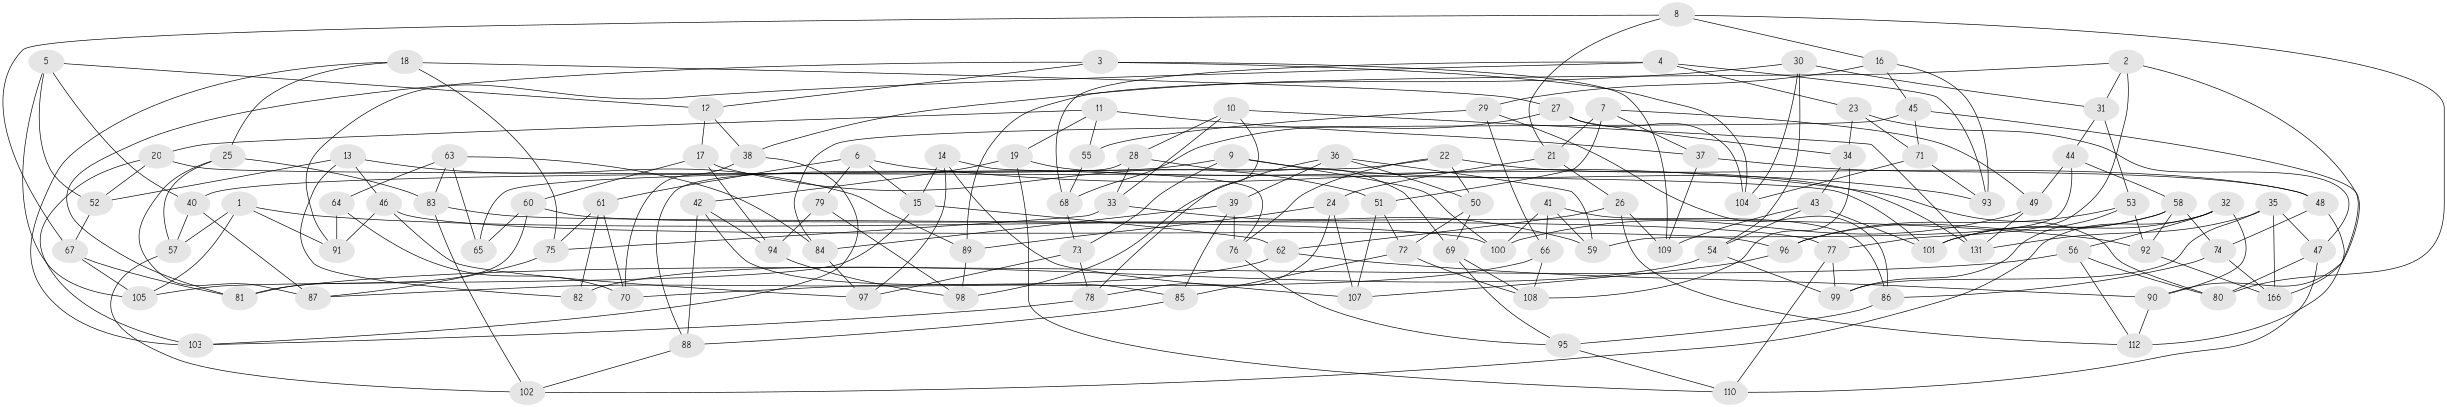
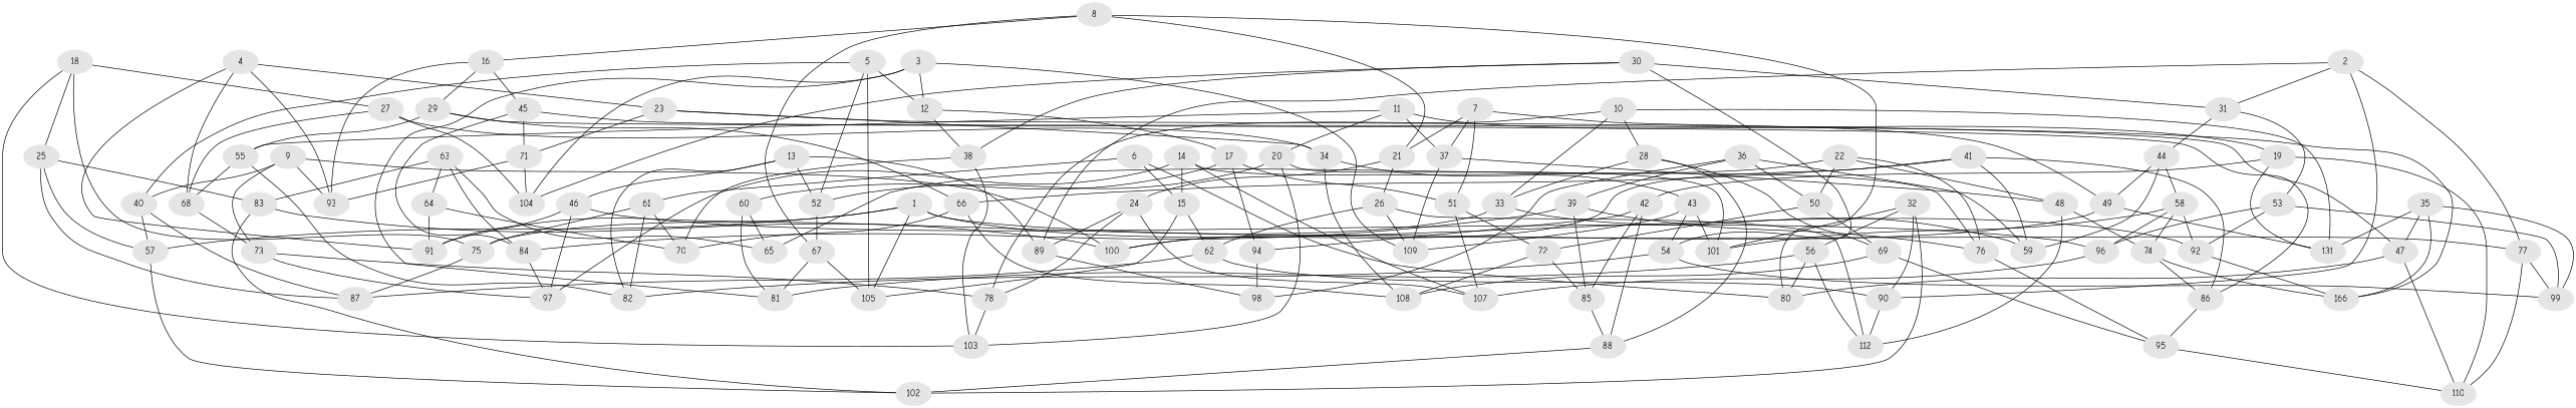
  graph {
    fontname="Comic Neue"
    node [color=gray90 fontname="Comic Neue" style=filled]
    edge [fontname="Comic Neue"]
    1
    57
    91
    92
    105
    102
    n7 [label=166]
    2
    31
    77
    89
    90
    44
    53
    110
    99
    98
    112
    3
    12
    81
    104
    109
    17
    38
    4
    23
    68
    93
    34
    47
    71
    73
    5
    40
    52
    87
    67
    6
    15
    61
-   79
    80
    62
    82
    75
    70
    94
    7
    21
    37
    49
    51
    24
    26
    48
    100
    n58 [label=131]
    107
    72
    8
    16
    29
    45
    9
    78
    97
    10
    28
    33
    69
    88
    59
    103
    11
    19
    20
    55
    42
    101
    60
    13
    46
    96
    14
    76
    95
    66
    86
    84
    65
    18
    25
    27
    83
    85
    22
    50
    74
    43
    108
    30
    54
    58
    32
    56
    35
    36
    39
    41
    63
    64
    1 -- 57
    1 -- 91
    1 -- 92
    1 -- 105
    57 -- 102
    92 -- n7
    2 -- 31
    2 -- 77
    2 -- 89
    2 -- 90
    31 -- 44
    31 -- 53
    77 -- 110
    77 -- 99
    89 -- 98
    90 -- 112
    44 -- 49
    44 -- 59
    44 -- 58
    53 -- 92
    53 -- 99
    53 -- 96
    3 -- 12
    3 -- 81
    3 -- 104
    3 -- 109
    12 -- 17
    12 -- 38
    17 -- 94
    17 -- 51
    17 -- 60
    38 -- 70
    38 -- 103
    4 -- 91
    4 -- 23
    4 -- 68
    4 -- 93
    23 -- 34
    23 -- 47
    23 -- 71
    68 -- 73
    34 -- 43
    34 -- 108
    47 -- 110
    47 -- 80
    71 -- 104
    71 -- 93
    73 -- 78
    73 -- 97
    5 -- 105
    5 -- 12
    5 -- 40
    5 -- 52
    40 -- 57
    40 -- 87
    52 -- 67
    67 -- 105
    67 -- 81
    6 -- 15
    6 -- 61
-   6 -- 79
    6 -- 80
    15 -- 105
    15 -- 62
    61 -- 82
    61 -- 75
    61 -- 70
-   79 -- 98
-   79 -- 94
    62 -- 90
    62 -- 87
    75 -- 87
    94 -- 98
    7 -- 21
    7 -- 37
    7 -- 49
    7 -- 51
    21 -- 24
    21 -- 26
    37 -- 109
    37 -- 48
    49 -- 100
    49 -- n58
    51 -- 107
    51 -- 72
    24 -- 89
    24 -- 107
    24 -- 78
    26 -- 112
    26 -- 109
    26 -- 62
    48 -- 112
    48 -- 74
    72 -- 85
    72 -- 108
    8 -- 67
    8 -- 80
    8 -- 21
    8 -- 16
    16 -- 93
    16 -- 29
    16 -- 45
    29 -- 55
    29 -- 66
    29 -- 86
    45 -- n7
    45 -- 71
    45 -- 84
    9 -- 93
    9 -- 73
    9 -- 40
    9 -- 100
    78 -- 103
    10 -- n58
    10 -- 78
    10 -- 28
    10 -- 33
    28 -- 33
    28 -- 69
    28 -- 88
    33 -- 75
    33 -- 59
    69 -- 95
    69 -- 108
    88 -- 102
    11 -- 37
    11 -- 19
    11 -- 20
    11 -- 55
    19 -- 110
    19 -- n58
    19 -- 42
    20 -- 52
    20 -- 103
    20 -- 101
    55 -- 68
+   55 -- 82
    42 -- 94
    42 -- 88
    42 -- 85
-   60 -- 77
+   1 -- 77
    60 -- 81
    60 -- 65
    13 -- 89
    13 -- 52
    13 -- 82
    13 -- 46
    46 -- 91
    46 -- 97
    46 -- 96
    96 -- 107
    14 -- 15
    14 -- 107
    14 -- 97
    14 -- 76
    76 -- 95
    95 -- 110
    66 -- 70
    66 -- 108
    86 -- 95
    84 -- 97
    18 -- 75
    18 -- 103
    18 -- 25
    18 -- 27
    25 -- 57
    25 -- 87
    25 -- 83
    27 -- 104
    27 -- 68
    27 -- 34
    83 -- 102
    83 -- 100
    85 -- 88
    22 -- 48
    22 -- 76
    22 -- 65
    22 -- 50
    50 -- 72
    50 -- 69
    74 -- n7
    74 -- 86
    43 -- 109
    43 -- 101
    43 -- 54
    30 -- 31
    30 -- 104
    30 -- 38
    30 -- 54
    54 -- 99
    54 -- 82
    58 -- 92
    58 -- 101
    58 -- 96
    58 -- 74
    32 -- 102
    32 -- 90
    32 -- 101
    32 -- 56
    56 -- 112
    56 -- 81
    56 -- 80
    35 -- n7
    35 -- 99
    35 -- 47
    35 -- n58
    36 -- 98
    36 -- 59
    36 -- 50
    36 -- 39
    39 -- 76
    39 -- 84
    39 -- 85
    41 -- 100
    41 -- 59
    41 -- 66
    41 -- 86
    63 -- 84
    63 -- 65
    63 -- 83
    63 -- 64
    64 -- 91
    64 -- 70
  }
